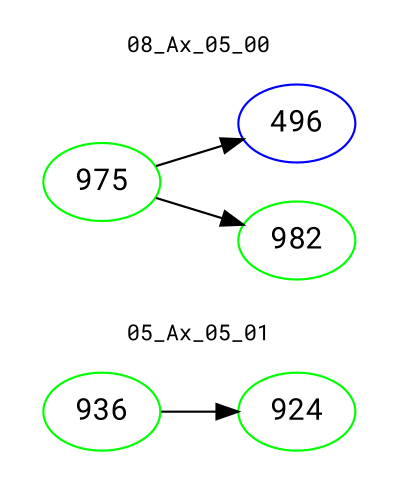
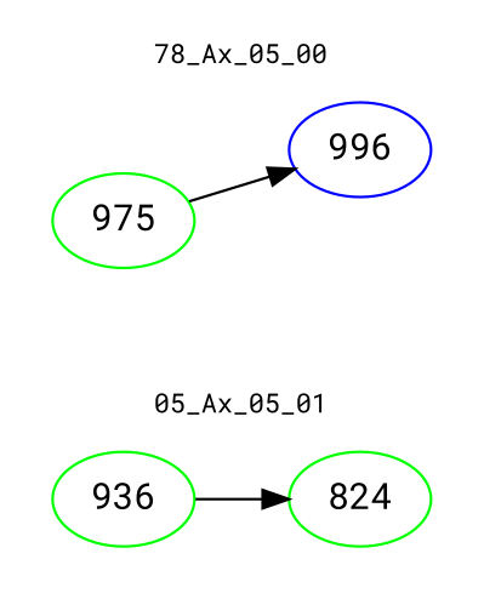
  digraph {
    fontname="Roboto Mono"
    rankdir=LR
    node [color=green fontname="Roboto Mono"]
    edge [color=black fontname="Roboto Mono"]
    n1 [label=936]
-   n2 [label=924]
+   n2 [label=824]
    n3 [label=975]
-   n4 [label=982]
-   n5 [color=blue label=496]
+   n5 [color=blue label=996]
    subgraph cluster_1 {
      color=white
      fontsize=10
      label="05_Ax_05_01"
      n1
      n2
    }
    subgraph cluster_2 {
      color=white
      fontsize=10
-     label="08_Ax_05_00"
+     label="78_Ax_05_00"
      n3
-     n4
      n5
    }
    n1 -> n2
-   n3 -> n4
    n3 -> n5
  }
